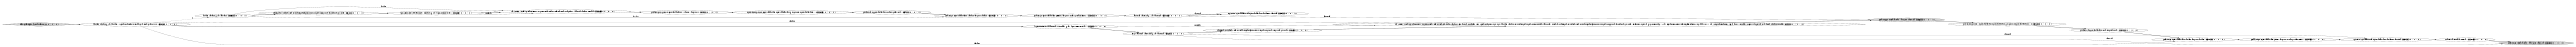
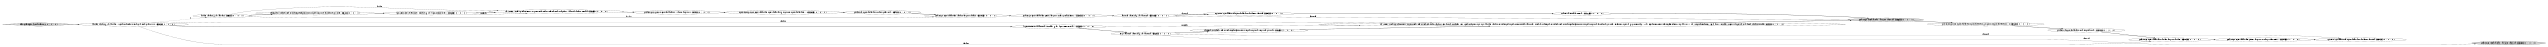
  digraph {
    fontname="DejaVu Sans Mono"
    rankdir=LR
    node [fillcolor=white fontname="DejaVu Sans Mono" shape=ellipse style=filled]
    edge [fontname="DejaVu Sans Mono" style=bold]
    n1 [label="CapturingTransport.CapturedRequest capturedRequest = transport.capturedRequests()(0(@@@16@@@['1', '1', '0']"]
    n2 [label="assertTrue(capturedRequest.node.isMasterNode())@@@17@@@['1', '1', '0']"]
    n3 [label="assertThat(capturedRequest.request,equalTo(request))@@@18@@@['1', '1', '0']"]
    n4 [label="Request request = new Request()@@@3@@@['0', '0', '1']"]
    n5 [label="assertThat(capturedRequest.request,equalTo(request))@@@10@@@['0', '0', '1']"]
    n6 [label="setState(clusterService,ClusterStateCreationUtils.state(localNode,remoteNode,allNodes))@@@4@@@['0', '0', '1']"]
    n7 [label="new Action(\"internal:testAction\",transportService,clusterService,threadPool).execute(request,listener)@@@6@@@['0', '0', '1']"]
    n8 [label="assertThat(capturedRequest.action,equalTo(\"internal:testAction\"))@@@11@@@['0', '0', '1']"]
    n9 [label="PlainActionFuture<Response> listener = new PlainActionFuture<>()@@@5@@@['0', '0', '1']"]
    n10 [label="assertThat(transport.capturedRequests().length,equalTo(1))@@@7@@@['0', '0', '1']"]
+   n11 [label="assertTrue(listener.isDone())@@@14@@@['0', '0', '1']"]
    n12 [fillcolor=lightgray label="assertThat(listener.get(),equalTo(response))@@@15@@@['1', '1', '1']"]
    n13 [label="Response response = new Response()@@@12@@@['0', '0', '1']"]
    n14 [label="CapturingTransport.CapturedRequest capturedRequest = transport.capturedRequests()(0(@@@8@@@['0', '0', '1']"]
    n15 [label="assertTrue(capturedRequest.node.isMasterNode())@@@9@@@['0', '0', '1']"]
    n16 [label="Request request = new Request().masterNodeTimeout(TimeValue.timeValueHours(1))@@@3@@@['1', '1', '0']"]
    n17 [label="new Action(\"internal:testAction\",transportService,clusterService,threadPool){@Override protected void masterOperation(Task task,Request request,ClusterState state,ActionListener<Response> listener){setState(clusterService,ClusterStateCreationUtils.state(localNode,remoteNode,allNodes))Exception failure = randomBoolean()? new FailedToCommitClusterStateException(\"Fake error\"): new NotMasterException(\"Fake error\")listener.onFailure(failure)}}.execute(request,listener)@@@7@@@['1', '1', '0']"]
    n18 [label="PlainActionFuture<Response> listener = new PlainActionFuture<>()@@@4@@@['1', '1', '0']"]
    n19 [label="transport.handleResponse(capturedRequest.requestId,response)@@@20@@@['1', '1', '0']"]
-   n20 [label="assertTrue(listener.isDone())@@@21@@@['1', '1', '0']"]
    n21 [fillcolor=lightgray label="assertThat(listener.get(),equalTo(response))@@@22@@@['1', '1', '0']"]
    n22 [label="assertThat(capturedRequest.action,equalTo(\"internal:testAction\"))@@@19@@@['1', '1', '0']"]
    n23 [label="final Response response = new Response()@@@5@@@['1', '1', '0']"]
    n24 [label="setState(clusterService,ClusterStateCreationUtils.state(localNode,localNode,allNodes))@@@6@@@['1', '1', '0']"]
    n25 [label="transport.handleResponse(capturedRequest.requestId,response)@@@13@@@['0', '0', '1']"]
    n26 [fillcolor=lightgray label="testMasterFailoverAfterStepDown['0', '1', '0']" shape=diamond]
    n1 -> n2
    n2 -> n3
    n3 -> n22
    n4 -> n5 [label=request style=solid]
    n4 -> n6
    n4 -> n7 [label=request style=solid]
    n5 -> n8
    n6 -> n9
    n7 -> n10
    n8 -> n13
    n9 -> n7 [label=listener style=solid]
    n9 -> n7
    n10 -> n14
+   n11 -> n12
    n12 -> n1
    n13 -> n12 [label=response style=solid]
    n13 -> n25
    n13 -> n25 [label=response style=solid]
    n14 -> n15
    n15 -> n5
    n16 -> n3 [label=request style=solid]
    n16 -> n4 [label=0 style=dashed]
    n16 -> n17 [label=request style=solid]
    n16 -> n18
    n17 -> n12
    n18 -> n17 [label=listener style=solid]
    n18 -> n23
-   n19 -> n20
-   n20 -> n21
    n22 -> n19
    n23 -> n19 [label=response style=solid]
    n23 -> n21 [label=response style=solid]
    n23 -> n24
    n24 -> n17
+   n25 -> n11
    n26 -> n16
  }
